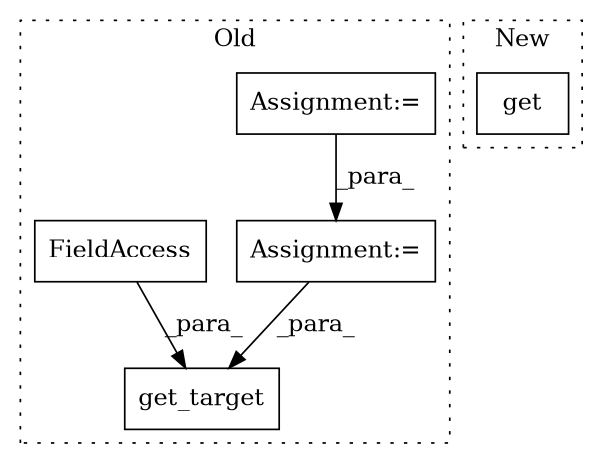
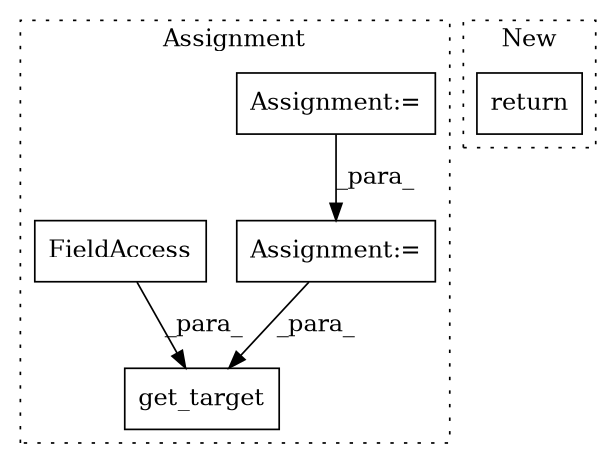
  digraph {
    node [a=7 shape=box]
    n1 [a=32 l="11,1" label=get_target s="3384,3402"]
    n2 [l=16 label="Assignment:=" s=3095]
    n3 [a=22 l=17 label=FieldAccess s=3366]
    n4 [l=1 label="Assignment:=" s=3299]
-   n5 [a=41 l=18 label=get s=3146]
+   n5 [a=41 l=18 label=return s=3146]
    subgraph cluster_1 {
-     label=Old
+     label=Assignment
      style=dotted
      n1
      n2
      n3
      n4
    }
    subgraph cluster_2 {
      label=New
      style=dotted
      n5
    }
    n2 -> n4 [label=_para_]
    n3 -> n1 [label=_para_]
    n4 -> n1 [label=_para_]
  }
